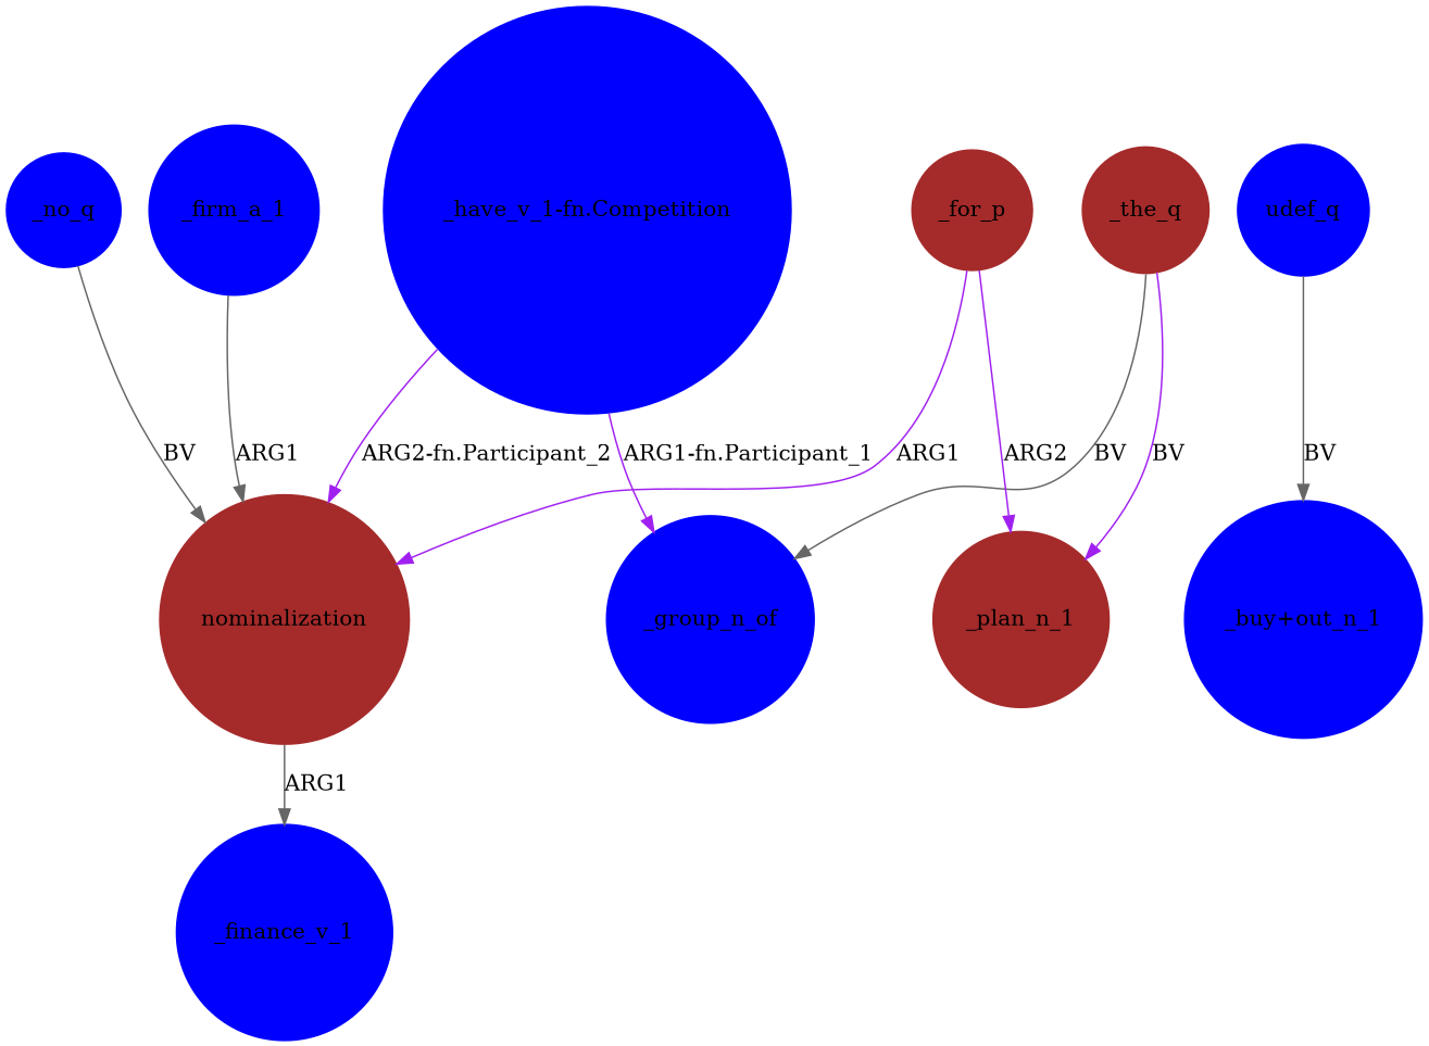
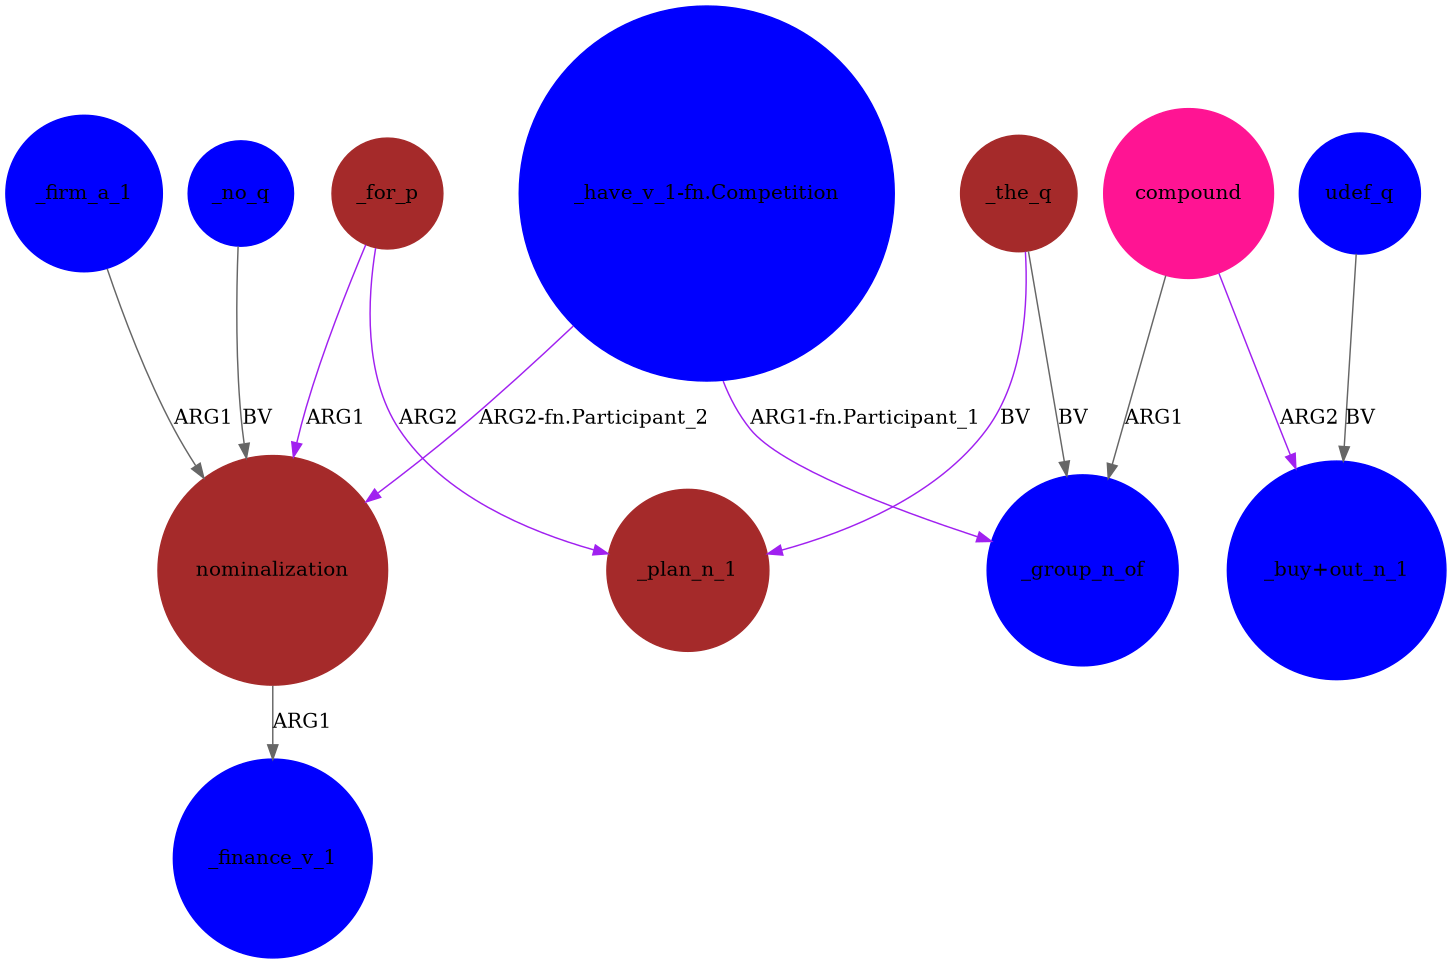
  digraph {
    node [shape=circle style=filled color=blue]
    edge [color=purple]
    "_have_v_1-fn.Competition"
    nominalization [color=brown]
    _group_n_of
    _finance_v_1
    _the_q [color=brown]
    _plan_n_1 [color=brown]
    _firm_a_1
    udef_q
    "_buy+out_n_1"
    _for_p [color=brown]
+   compound [color=deeppink]
    _no_q
    "_have_v_1-fn.Competition" -> nominalization [label="ARG2-fn.Participant_2"]
    "_have_v_1-fn.Competition" -> _group_n_of [label="ARG1-fn.Participant_1"]
    nominalization -> _finance_v_1 [label=ARG1 color=gray40]
    _the_q -> _group_n_of [label=BV color=gray40]
    _the_q -> _plan_n_1 [label=BV]
    _firm_a_1 -> nominalization [label=ARG1 color=gray40]
    udef_q -> "_buy+out_n_1" [label=BV color=gray40]
    _for_p -> nominalization [label=ARG1]
    _for_p -> _plan_n_1 [label=ARG2]
+   compound -> _group_n_of [label=ARG1 color=gray40]
+   compound -> "_buy+out_n_1" [label=ARG2]
    _no_q -> nominalization [label=BV color=gray40]
  }
